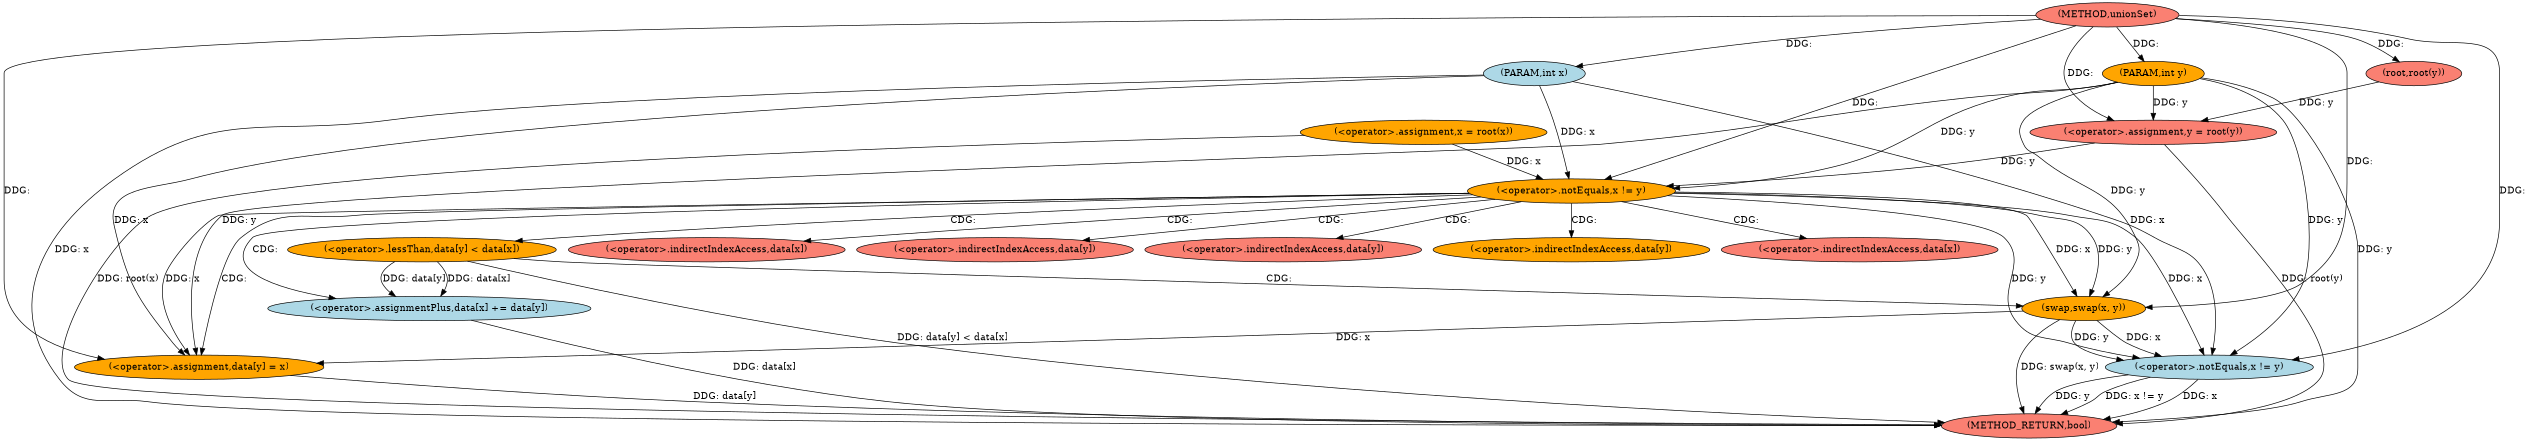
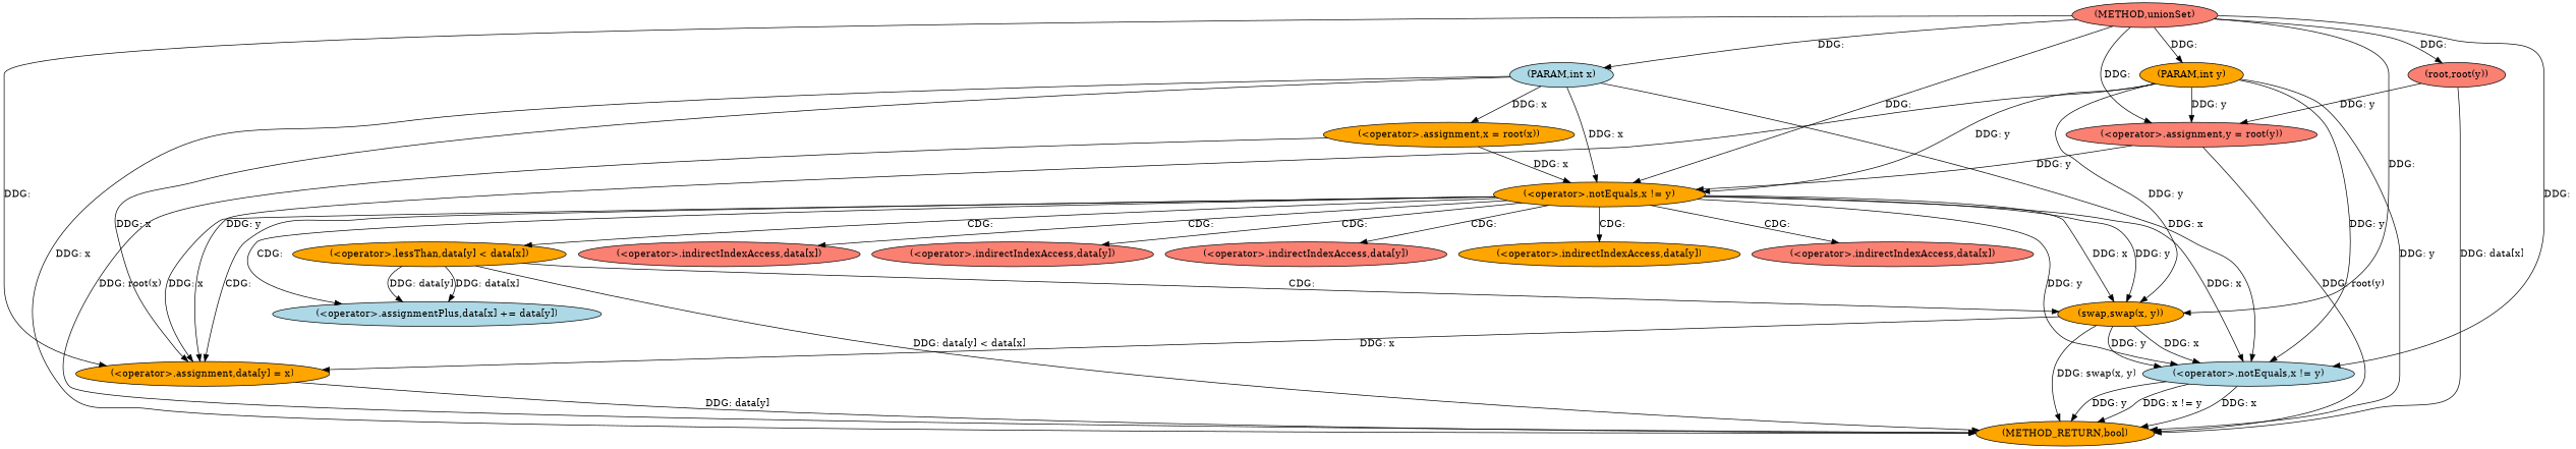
  digraph {
    node [fillcolor=salmon style=filled]
    n1 [label="(METHOD,unionSet)"]
    n2 [fillcolor=lightblue label="(PARAM,int x)"]
    n3 [fillcolor=orange label="(PARAM,int y)"]
    n4 [label="(<operator>.assignment,y = root(y))"]
    n5 [fillcolor=orange label="(<operator>.notEquals,x != y)"]
    n6 [fillcolor=lightblue label="(<operator>.notEquals,x != y)"]
    n7 [label="(root,root(y))"]
    n8 [fillcolor=orange label="(<operator>.assignment,data[y] = x)"]
    n9 [fillcolor=orange label="(swap,swap(x, y))"]
    n10 [fillcolor=orange label="(<operator>.assignment,x = root(x))"]
-   n11 [label="(METHOD_RETURN,bool)"]
+   n11 [fillcolor=orange label="(METHOD_RETURN,bool)"]
    n12 [fillcolor=lightblue label="(<operator>.assignmentPlus,data[x] += data[y])"]
    n13 [fillcolor=orange label="(<operator>.lessThan,data[y] < data[x])"]
    n14 [label="(<operator>.indirectIndexAccess,data[x])"]
    n15 [label="(<operator>.indirectIndexAccess,data[y])"]
    n16 [label="(<operator>.indirectIndexAccess,data[y])"]
    n17 [fillcolor=orange label="(<operator>.indirectIndexAccess,data[y])"]
    n18 [label="(<operator>.indirectIndexAccess,data[x])"]
    n1 -> n2 [label="DDG: "]
    n1 -> n3 [label="DDG: "]
    n1 -> n4 [label="DDG: "]
    n1 -> n5 [label="DDG: "]
    n1 -> n6 [label="DDG: "]
    n1 -> n7 [label="DDG: "]
    n1 -> n8 [label="DDG: "]
    n1 -> n9 [label="DDG: "]
    n2 -> n5 [label="DDG: x"]
    n2 -> n6 [label="DDG: x"]
    n2 -> n8 [label="DDG: x"]
+   n2 -> n10 [label="DDG: x"]
    n2 -> n11 [label="DDG: x"]
    n3 -> n4 [label="DDG: y"]
    n3 -> n5 [label="DDG: y"]
    n3 -> n6 [label="DDG: y"]
    n3 -> n8 [label="DDG: y"]
    n3 -> n9 [label="DDG: y"]
    n3 -> n11 [label="DDG: y"]
    n4 -> n5 [label="DDG: y"]
    n4 -> n11 [label="DDG: root(y)"]
    n5 -> n6 [label="DDG: x"]
    n5 -> n6 [label="DDG: y"]
    n5 -> n8 [label="DDG: x"]
    n5 -> n8 [label="CDG: "]
    n5 -> n9 [label="DDG: x"]
    n5 -> n9 [label="DDG: y"]
    n5 -> n12 [label="CDG: "]
    n5 -> n13 [label="CDG: "]
    n5 -> n14 [label="CDG: "]
    n5 -> n15 [label="CDG: "]
    n5 -> n16 [label="CDG: "]
    n5 -> n17 [label="CDG: "]
    n5 -> n18 [label="CDG: "]
    n6 -> n11 [label="DDG: x"]
    n6 -> n11 [label="DDG: y"]
    n6 -> n11 [label="DDG: x != y"]
    n7 -> n4 [label="DDG: y"]
    n8 -> n11 [label="DDG: data[y]"]
    n9 -> n6 [label="DDG: x"]
    n9 -> n6 [label="DDG: y"]
    n9 -> n8 [label="DDG: x"]
    n9 -> n11 [label="DDG: swap(x, y)"]
    n10 -> n5 [label="DDG: x"]
    n10 -> n11 [label="DDG: root(x)"]
-   n12 -> n11 [label="DDG: data[x]"]
+   n7 -> n11 [label="DDG: data[x]"]
    n13 -> n9 [label="CDG: "]
    n13 -> n11 [label="DDG: data[y] < data[x]"]
    n13 -> n12 [label="DDG: data[y]"]
    n13 -> n12 [label="DDG: data[x]"]
  }
